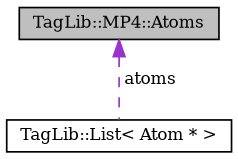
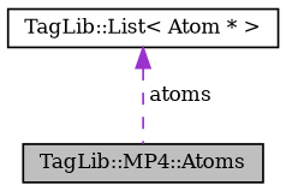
  digraph {
    fontname="DejaVu Serif"
    node [color=black fontname="DejaVu Serif" fontsize=10 shape=record style=filled]
    n1 [fillcolor=grey75 fontcolor=black height=0.2 label="TagLib::MP4::Atoms" width=0.4]
    n2 [fillcolor=white height=0.2 label="TagLib::List\< Atom * \>" width=0.4]
-   n1 -> n2 [color=darkorchid3 dir=back fontname="DejaVu Serif" fontsize=10 label=" atoms" labelfontname=Helvetica labelfontsize=10 style=dashed]
+   n2 -> n1 [color=darkorchid3 dir=back fontname="DejaVu Serif" fontsize=10 label=" atoms" labelfontname=Helvetica labelfontsize=10 style=dashed]
  }
